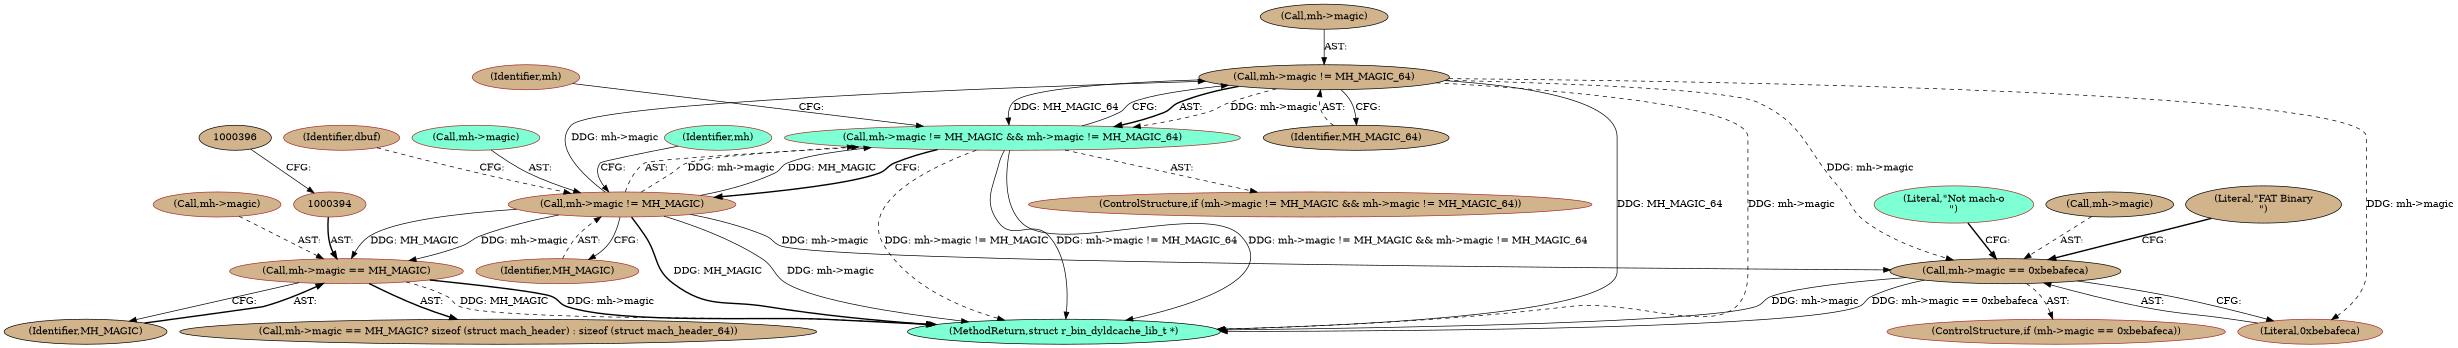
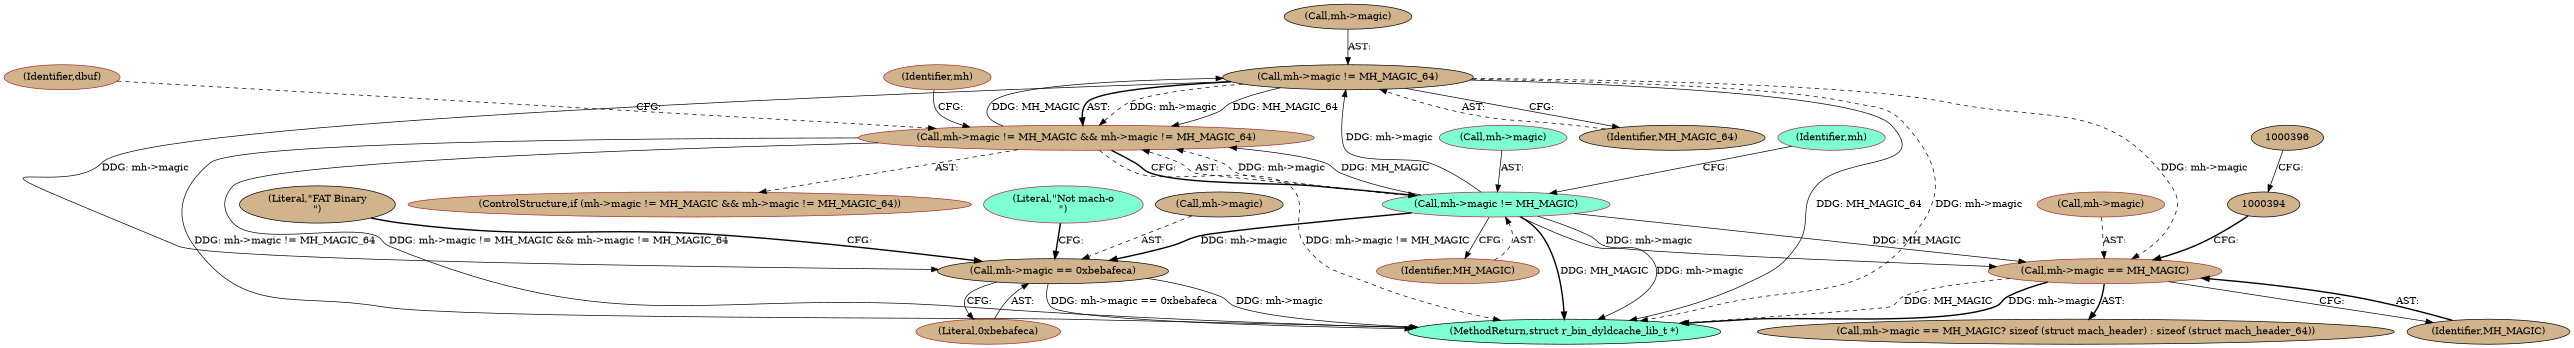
  digraph {
    node [color=brown fillcolor=tan style=filled]
    edge [style=solid]
    n1 [color=black label="(Call,mh->magic != MH_MAGIC_64)"]
-   n2 [fillcolor=aquamarine label="(Call,mh->magic != MH_MAGIC && mh->magic != MH_MAGIC_64)"]
+   n2 [label="(Call,mh->magic != MH_MAGIC && mh->magic != MH_MAGIC_64)"]
    n3 [color=black label="(Call,mh->magic == 0xbebafeca)"]
    n4 [label="(Call,mh->magic == MH_MAGIC)"]
    n5 [color=black label="(Identifier,MH_MAGIC_64)"]
    n6 [color=black fillcolor=aquamarine label="(MethodReturn,struct r_bin_dyldcache_lib_t *)"]
-   n7 [label="(Call,mh->magic != MH_MAGIC)"]
+   n7 [fillcolor=aquamarine label="(Call,mh->magic != MH_MAGIC)"]
    n8 [label="(ControlStructure,if (mh->magic != MH_MAGIC && mh->magic != MH_MAGIC_64))"]
    n9 [label="(Literal,0xbebafeca)"]
-   n10 [label="(ControlStructure,if (mh->magic == 0xbebafeca))"]
    n11 [color=black label="(Identifier,MH_MAGIC)"]
    n12 [color=black label="(Call,mh->magic == MH_MAGIC? sizeof (struct mach_header) : sizeof (struct mach_header_64))"]
    n13 [label="(Identifier,MH_MAGIC)"]
    n14 [fillcolor=aquamarine label="(Literal,\"Not mach-o\n\")"]
    n15 [label="(Identifier,mh)"]
    n16 [fillcolor=aquamarine label="(Call,mh->magic)"]
    n17 [fillcolor=aquamarine label="(Identifier,mh)"]
    n18 [color=black label="(Call,mh->magic)"]
    n19 [label="(Call,mh->magic)"]
    n20 [label="(Identifier,dbuf)"]
    n21 [color=black label="(Literal,\"FAT Binary\n\")"]
    n22 [color=black label="(Call,mh->magic)"]
-   1000394
+   1000394 [color=black]
    1000396 [color=black]
    n1 -> n2 [label="AST: " style=bold]
    n1 -> n2 [label="DDG: mh->magic" style=dashed]
    n1 -> n2 [label="DDG: MH_MAGIC_64"]
-   n1 -> n3 [label="DDG: mh->magic" style=dashed]
-   n1 -> n9 [label="DDG: mh->magic" style=dashed]
+   n1 -> n3 [label="DDG: mh->magic"]
+   n1 -> n4 [label="DDG: mh->magic" style=dashed]
    n1 -> n5 [label="CFG: "]
    n1 -> n6 [label="DDG: MH_MAGIC_64"]
    n1 -> n6 [label="DDG: mh->magic" style=dashed]
-   n2 -> n1 [label="CFG: "]
+   n2 -> n1 [label="DDG: MH_MAGIC"]
    n2 -> n6 [label="DDG: mh->magic != MH_MAGIC" style=dashed]
    n2 -> n6 [label="DDG: mh->magic != MH_MAGIC_64"]
    n2 -> n6 [label="DDG: mh->magic != MH_MAGIC && mh->magic != MH_MAGIC_64"]
    n2 -> n7 [label="CFG: " style=bold]
    n2 -> n8 [label="AST: " style=dashed]
    n3 -> n6 [label="DDG: mh->magic"]
    n3 -> n6 [label="DDG: mh->magic == 0xbebafeca"]
    n3 -> n9 [label="CFG: "]
-   n3 -> n10 [label="AST: " style=dashed]
    n4 -> n6 [label="DDG: mh->magic" style=bold]
    n4 -> n6 [label="DDG: MH_MAGIC" style=dashed]
    n4 -> n11 [label="CFG: "]
    n4 -> n12 [label="AST: " style=bold]
    n5 -> n1 [label="AST: " style=dashed]
    n7 -> n1 [label="DDG: mh->magic"]
    n7 -> n2 [label="AST: " style=dashed]
    n7 -> n2 [label="DDG: mh->magic" style=dashed]
    n7 -> n2 [label="DDG: MH_MAGIC"]
-   n7 -> n3 [label="DDG: mh->magic"]
+   n7 -> n3 [label="DDG: mh->magic" style=bold]
    n7 -> n4 [label="DDG: mh->magic"]
    n7 -> n4 [label="DDG: MH_MAGIC"]
    n7 -> n6 [label="DDG: MH_MAGIC" style=bold]
    n7 -> n6 [label="DDG: mh->magic"]
    n7 -> n13 [label="CFG: "]
    n9 -> n3 [label="AST: "]
    n11 -> n4 [label="AST: " style=bold]
    n13 -> n7 [label="AST: " style=dashed]
    n14 -> n3 [label="CFG: " style=bold]
    n15 -> n2 [label="CFG: "]
    n16 -> n7 [label="AST: "]
    n17 -> n7 [label="CFG: "]
    n18 -> n3 [label="AST: " style=dashed]
    n19 -> n4 [label="AST: " style=dashed]
-   n20 -> n7 [label="CFG: " style=dashed]
+   n20 -> n2 [label="CFG: " style=dashed]
    n21 -> n3 [label="CFG: " style=bold]
    n22 -> n1 [label="AST: "]
-   1000394 -> n4 [label="AST: " style=bold]
+   1000394 -> n4 [label="CFG: " style=bold]
    1000396 -> 1000394 [label="CFG: "]
  }
